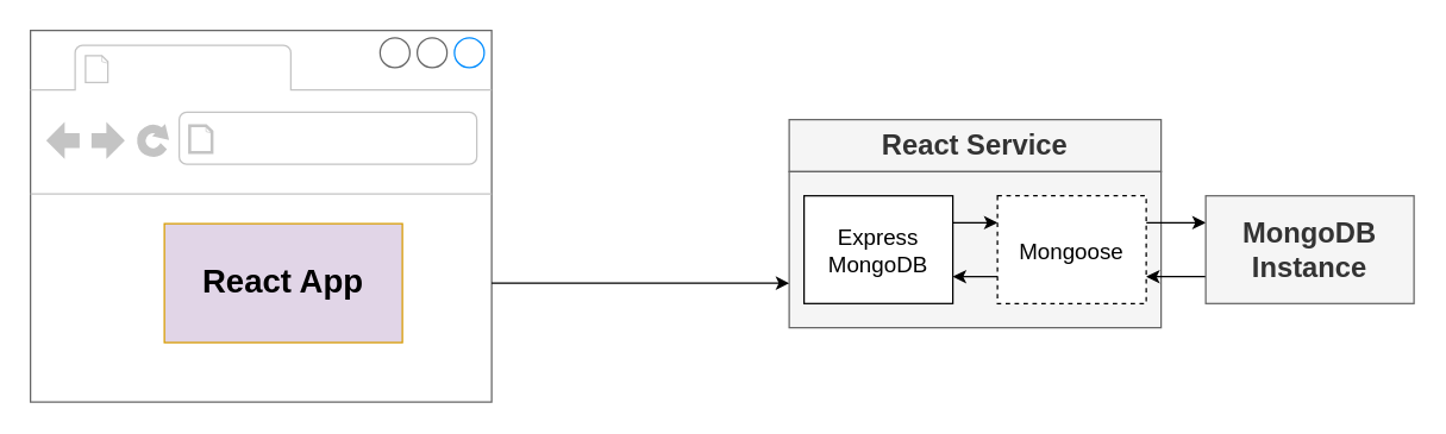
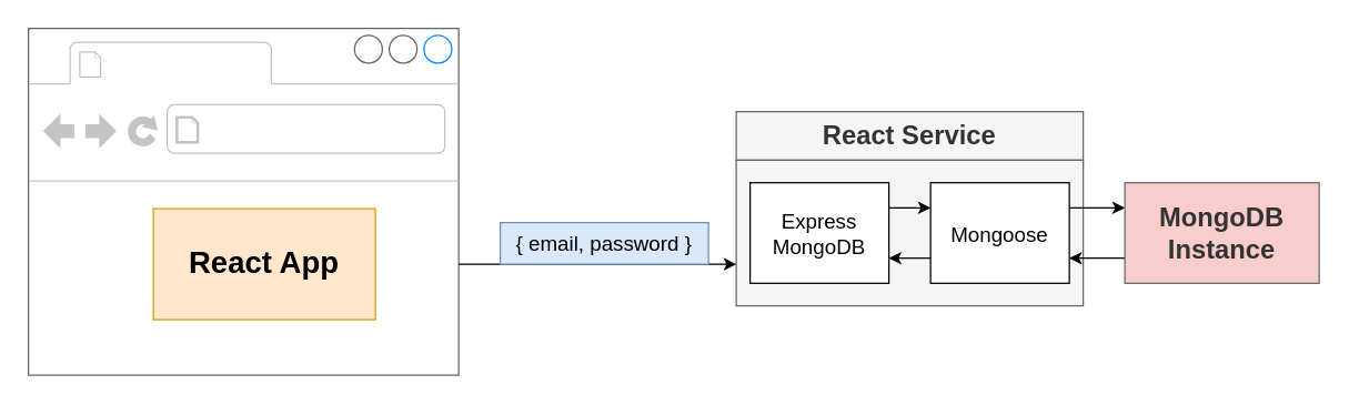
  <mxCell id="0" />
  <mxCell id="1" parent="0" />
  <mxCell id="2" value="" style="strokeWidth=1;shadow=0;dashed=0;align=center;html=1;shape=mxgraph.mockup.containers.browserWindow;rSize=0;strokeColor=#666666;strokeColor2=#008cff;strokeColor3=#c4c4c4;mainText=,;recursiveResize=0;fontStyle=1" vertex="1" parent="1"><mxGeometry x="20" y="20" width="310" height="250" as="geometry" /></mxCell>
  <mxCell id="3" value="" style="strokeWidth=1;shadow=0;dashed=0;align=center;html=1;shape=mxgraph.mockup.containers.anchor;rSize=0;fontSize=17;fontColor=#666666;align=left;" vertex="1" parent="2"><mxGeometry x="130" y="60" width="250" height="26" as="geometry" /></mxCell>
- <mxCell id="4" value="React App" style="rounded=0;whiteSpace=wrap;html=1;fontSize=22;fillColor=#e1d5e7;strokeColor=#d79b00;fontStyle=1;" vertex="1" parent="2"><mxGeometry x="90" y="130" width="160" height="80" as="geometry" /></mxCell>
+ <mxCell id="4" value="React App" style="rounded=0;whiteSpace=wrap;html=1;fontSize=22;fillColor=#ffe6cc;strokeColor=#d79b00;fontStyle=1" vertex="1" parent="2"><mxGeometry x="90" y="130" width="160" height="80" as="geometry" /></mxCell>
  <mxCell id="5" value="React Service" style="rounded=0;whiteSpace=wrap;html=1;fillColor=#f5f5f5;strokeColor=#666666;fontColor=#333333;fontStyle=1;fontSize=19;" vertex="1" parent="1"><mxGeometry x="530" y="80" width="250" height="35" as="geometry" /></mxCell>
  <mxCell id="6" value="" style="rounded=0;whiteSpace=wrap;html=1;fillColor=#f5f5f5;strokeColor=#666666;fontColor=#333333;fontStyle=1;fontSize=19;" vertex="1" parent="1"><mxGeometry x="530" y="115" width="250" height="105" as="geometry" /></mxCell>
  <mxCell id="7" style="edgeStyle=orthogonalEdgeStyle;rounded=0;orthogonalLoop=1;jettySize=auto;html=1;exitX=1;exitY=0.25;exitDx=0;exitDy=0;entryX=0;entryY=0.25;entryDx=0;entryDy=0;" edge="1" parent="1" source="8" target="13"><mxGeometry relative="1" as="geometry" /></mxCell>
  <mxCell id="8" value="Express MongoDB" style="rounded=0;whiteSpace=wrap;html=1;fontSize=15;" vertex="1" parent="1"><mxGeometry x="540" y="131.25" width="100" height="72.5" as="geometry" /></mxCell>
  <mxCell id="9" value="" style="endArrow=classic;html=1;fontSize=15;" edge="1" parent="1"><mxGeometry width="50" height="50" relative="1" as="geometry"><mxPoint x="330" y="190" as="sourcePoint" /><mxPoint x="530" y="190" as="targetPoint" /></mxGeometry></mxCell>
+ <mxCell id="10" value="{ email, password }" style="rounded=0;whiteSpace=wrap;html=1;fontSize=15;fillColor=#dae8fc;strokeColor=#6c8ebf;" vertex="1" parent="1"><mxGeometry x="360" y="160" width="150" height="30" as="geometry" /></mxCell>
  <mxCell id="11" style="edgeStyle=orthogonalEdgeStyle;rounded=0;orthogonalLoop=1;jettySize=auto;html=1;exitX=0;exitY=0.75;exitDx=0;exitDy=0;entryX=1;entryY=0.75;entryDx=0;entryDy=0;" edge="1" parent="1" source="13" target="8"><mxGeometry relative="1" as="geometry" /></mxCell>
  <mxCell id="12" style="edgeStyle=orthogonalEdgeStyle;rounded=0;orthogonalLoop=1;jettySize=auto;html=1;exitX=1;exitY=0.25;exitDx=0;exitDy=0;entryX=0;entryY=0.25;entryDx=0;entryDy=0;" edge="1" parent="1" source="13" target="15"><mxGeometry relative="1" as="geometry" /></mxCell>
- <mxCell id="13" value="Mongoose" style="rounded=0;whiteSpace=wrap;html=1;fontSize=15;dashed=1;" vertex="1" parent="1"><mxGeometry x="670" y="131.25" width="100" height="72.5" as="geometry" /></mxCell>
+ <mxCell id="13" value="Mongoose" style="rounded=0;whiteSpace=wrap;html=1;fontSize=15;" vertex="1" parent="1"><mxGeometry x="670" y="131.25" width="100" height="72.5" as="geometry" /></mxCell>
  <mxCell id="14" style="edgeStyle=orthogonalEdgeStyle;rounded=0;orthogonalLoop=1;jettySize=auto;html=1;exitX=0;exitY=0.75;exitDx=0;exitDy=0;entryX=1;entryY=0.75;entryDx=0;entryDy=0;" edge="1" parent="1" source="15" target="13"><mxGeometry relative="1" as="geometry" /></mxCell>
- <mxCell id="15" value="MongoDB Instance" style="rounded=0;whiteSpace=wrap;html=1;fillColor=#f5f5f5;strokeColor=#666666;fontColor=#333333;fontStyle=1;fontSize=19;" vertex="1" parent="1"><mxGeometry x="810" y="131.25" width="140" height="72.5" as="geometry" /></mxCell>
+ <mxCell id="15" value="MongoDB Instance" style="rounded=0;whiteSpace=wrap;html=1;fillColor=#f8cecc;strokeColor=#666666;fontColor=#333333;fontStyle=1;fontSize=19;" vertex="1" parent="1"><mxGeometry x="810" y="131.25" width="140" height="72.5" as="geometry" /></mxCell>
